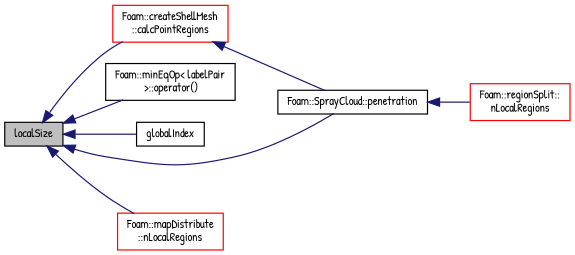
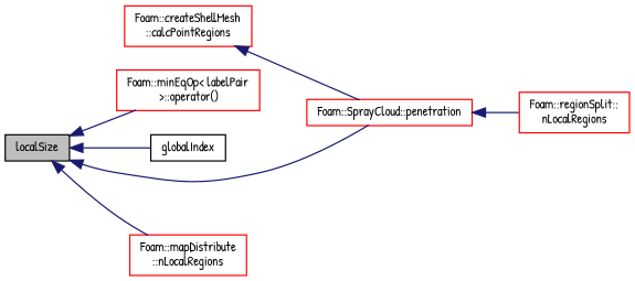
  digraph {
    fontname="Patrick Hand"
    rankdir=LR
    node [color=red fontname="Patrick Hand" fontsize=10 shape=record]
    edge [color=midnightblue dir=back fontname="Patrick Hand" fontsize=10 labelfontname=Helvetica labelfontsize=10 style=solid]
    n1 [color=black fillcolor=grey75 fontcolor=black height=0.2 label=localSize style=filled width=0.4]
    n2 [height=0.2 label="Foam::createShellMesh\l::calcPointRegions" width=0.4]
-   n3 [color=black height=0.2 label="Foam::minEqOp\< labelPair\l \>::operator()" width=0.4]
+   n3 [height=0.2 label="Foam::minEqOp\< labelPair\l \>::operator()" width=0.4]
    n4 [color=black height=0.2 label=globalIndex width=0.4]
-   n5 [color=black height=0.2 label="Foam::SprayCloud::penetration" width=0.4]
+   n5 [height=0.2 label="Foam::SprayCloud::penetration" width=0.4]
    n6 [height=0.2 label="Foam::mapDistribute\l::nLocalRegions" width=0.4]
    n7 [height=0.2 label="Foam::regionSplit::\lnLocalRegions" width=0.4]
-   n1 -> n2
    n1 -> n3
    n1 -> n4
    n1 -> n5
    n1 -> n6
    n2 -> n5
    n5 -> n7
  }
